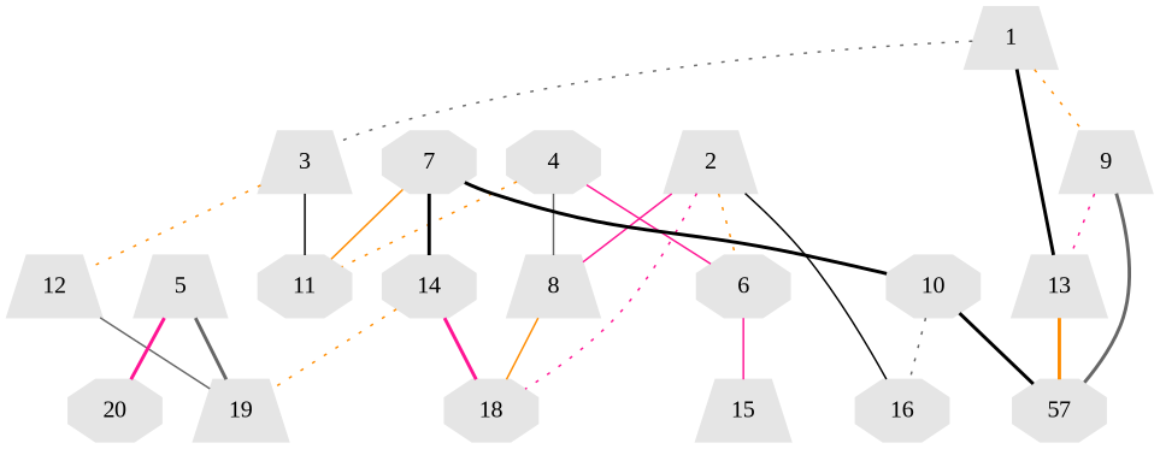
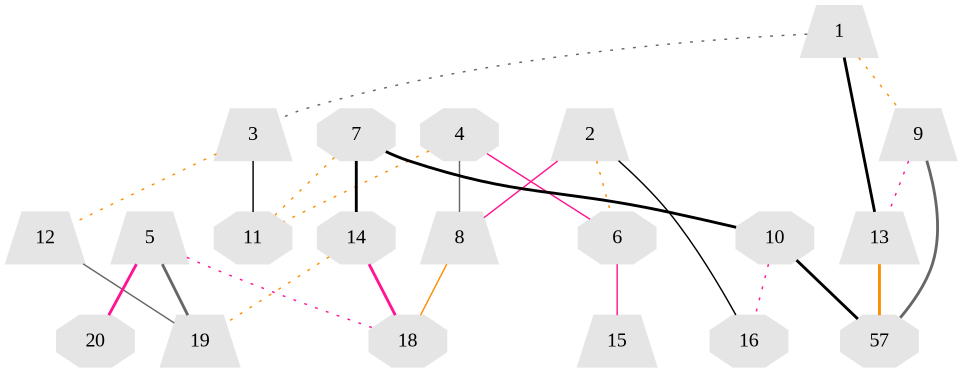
  graph {
    fontname="Liberation Serif"
    node [color=gray90 fontname="Liberation Serif" shape=trapezium style=filled]
    edge [color=darkorange fontname="Liberation Serif" style=dotted]
    1
    3
    9
    13
    11 [shape=octagon]
    12
    n7 [label=57 shape=octagon]
    6 [shape=octagon]
    2
    8
    16 [shape=octagon]
    15
    18 [shape=octagon]
    19
    4 [shape=octagon]
    5
    20 [shape=octagon]
    7 [shape=octagon]
    10 [shape=octagon]
    14 [shape=octagon]
    1 -- 3 [color=gray40]
    1 -- 9
    1 -- 13 [color=black style=bold]
    3 -- 11 [color=black style=solid]
    3 -- 12
    9 -- 13 [color=deeppink]
    9 -- n7 [color=gray40 style=bold]
    13 -- n7 [style=bold]
    12 -- 19 [color=gray40 style=solid]
    6 -- 15 [color=deeppink style=solid]
    2 -- 6
    2 -- 8 [color=deeppink style=solid]
    2 -- 16 [color=black style=solid]
    8 -- 18 [style=solid]
    4 -- 11
    4 -- 6 [color=deeppink style=solid]
    4 -- 8 [color=gray40 style=solid]
-   2 -- 18 [color=deeppink]
+   5 -- 18 [color=deeppink]
    5 -- 19 [color=gray40 style=bold]
    5 -- 20 [color=deeppink style=bold]
-   7 -- 11 [style=solid]
+   7 -- 11
    7 -- 10 [color=black style=bold]
    7 -- 14 [color=black style=bold]
    10 -- n7 [color=black style=bold]
-   10 -- 16 [color=gray40]
+   10 -- 16 [color=deeppink]
    14 -- 18 [color=deeppink style=bold]
    14 -- 19
  }
